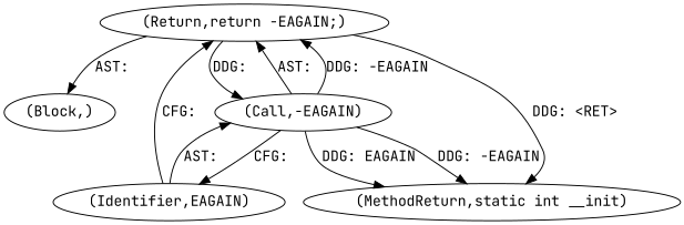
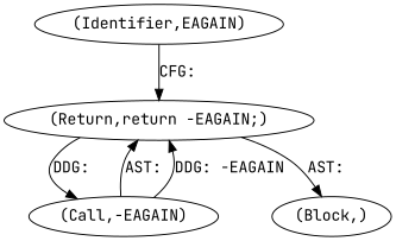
  digraph {
    fontname="JetBrains Mono"
    node [fontname="JetBrains Mono"]
    edge [fontname="JetBrains Mono"]
    n1 [label="(Return,return -EAGAIN;)"]
    n2 [label="(Call,-EAGAIN)"]
    n3 [label="(Block,)"]
-   n4 [label="(MethodReturn,static int __init)"]
    n5 [label="(Identifier,EAGAIN)"]
    n1 -> n2 [label="DDG: "]
    n1 -> n3 [label="AST: "]
-   n1 -> n4 [label="DDG: <RET>"]
    n2 -> n1 [label="AST: "]
    n2 -> n1 [label="DDG: -EAGAIN"]
-   n2 -> n4 [label="DDG: EAGAIN"]
-   n2 -> n4 [label="DDG: -EAGAIN"]
-   n2 -> n5 [label="CFG: "]
    n5 -> n1 [label="CFG: "]
-   n5 -> n2 [label="AST: "]
  }
